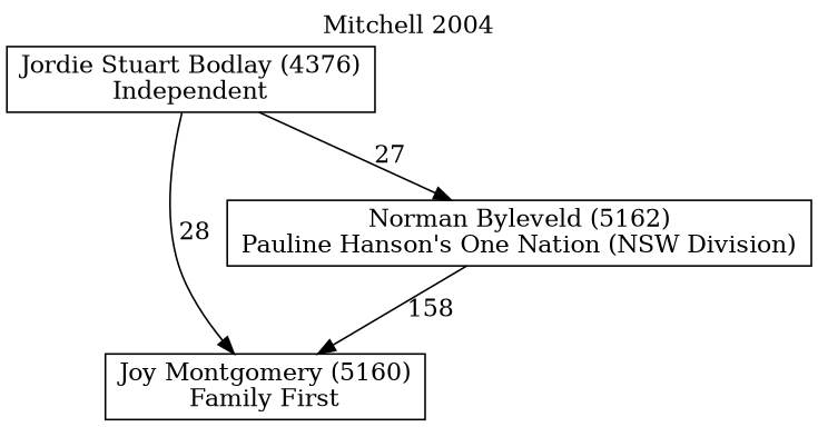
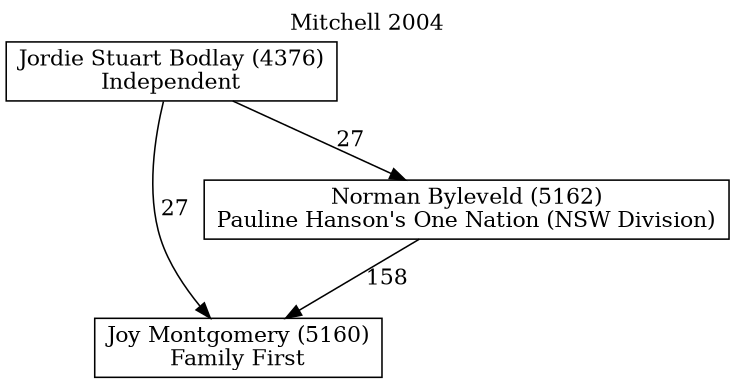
  digraph {
    label="Mitchell 2004"
    labelloc=t
    mclimit=10
    node [shape=box]
    n1 [label="Joy Montgomery (5160)\nFamily First"]
    n2 [label="Norman Byleveld (5162)\nPauline Hanson's One Nation (NSW Division)"]
    n3 [label="Jordie Stuart Bodlay (4376)\nIndependent"]
    n2 -> n1 [label=158]
-   n3 -> n1 [label=28]
+   n3 -> n1 [label=27]
    n3 -> n2 [label=27]
  }
